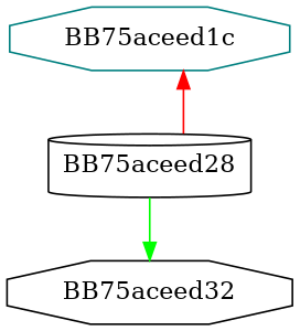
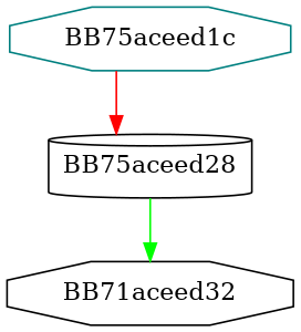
  digraph {
    fontname="DejaVu Serif"
    splines=ortho
    node [color=black fontname="DejaVu Serif" shape=octagon]
    edge [fontname="DejaVu Serif"]
    BB75aceed1c [color=teal]
    BB75aceed28 [shape=cylinder]
-   BB75aceed32
-   BB75aceed28 -> BB75aceed1c [color=red]
+   BB75aceed32 [label=BB71aceed32]
+   BB75aceed1c -> BB75aceed28 [color=red]
    BB75aceed28 -> BB75aceed32 [color=green]
  }
